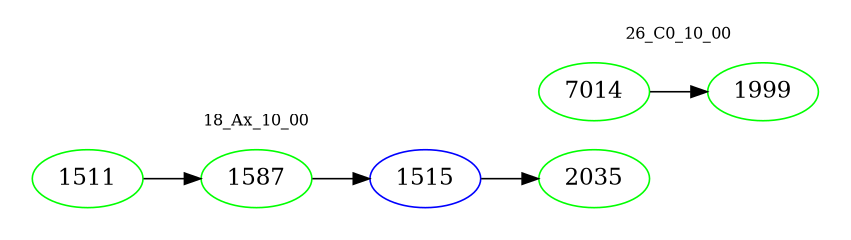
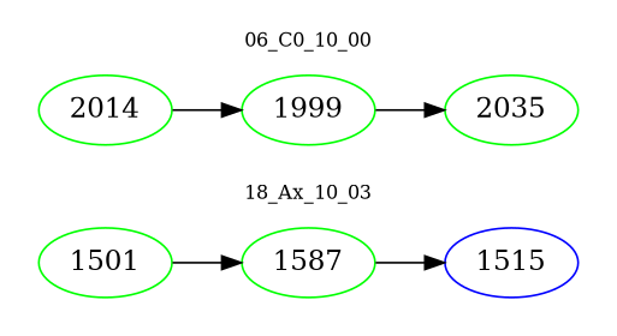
  digraph {
    rankdir=LR
    node [color=green]
    edge [color=black]
-   n1 [label=1511]
+   n1 [label=1501]
    n2 [label=1587]
    n3 [color=blue label=1515]
-   n4 [label=7014]
+   n4 [label=2014]
    n5 [label=1999]
    n6 [label=2035]
    subgraph cluster_1 {
      color=white
      fontsize=10
-     label="18_Ax_10_00"
+     label="18_Ax_10_03"
      n1
      n2
      n3
    }
    subgraph cluster_2 {
      color=white
      fontsize=10
-     label="26_C0_10_00"
+     label="06_C0_10_00"
      n4
      n5
      n6
    }
    n1 -> n2
    n2 -> n3
    n4 -> n5
-   n3 -> n6
+   n5 -> n6
  }
